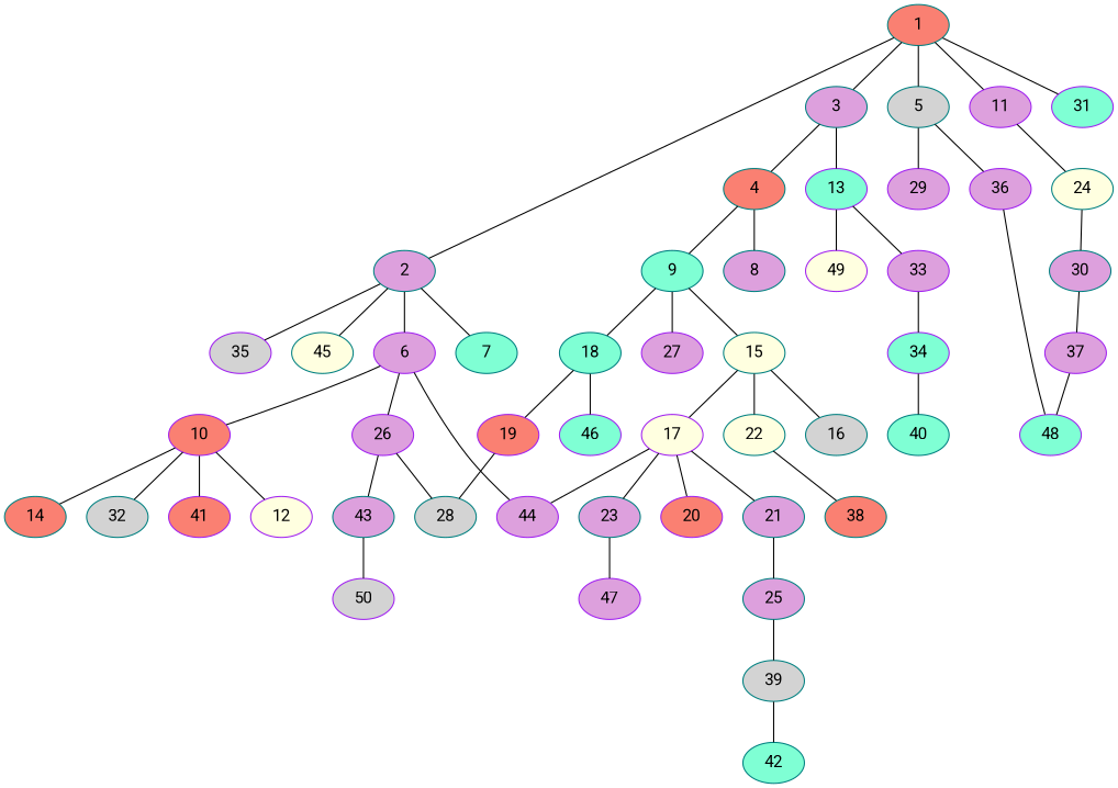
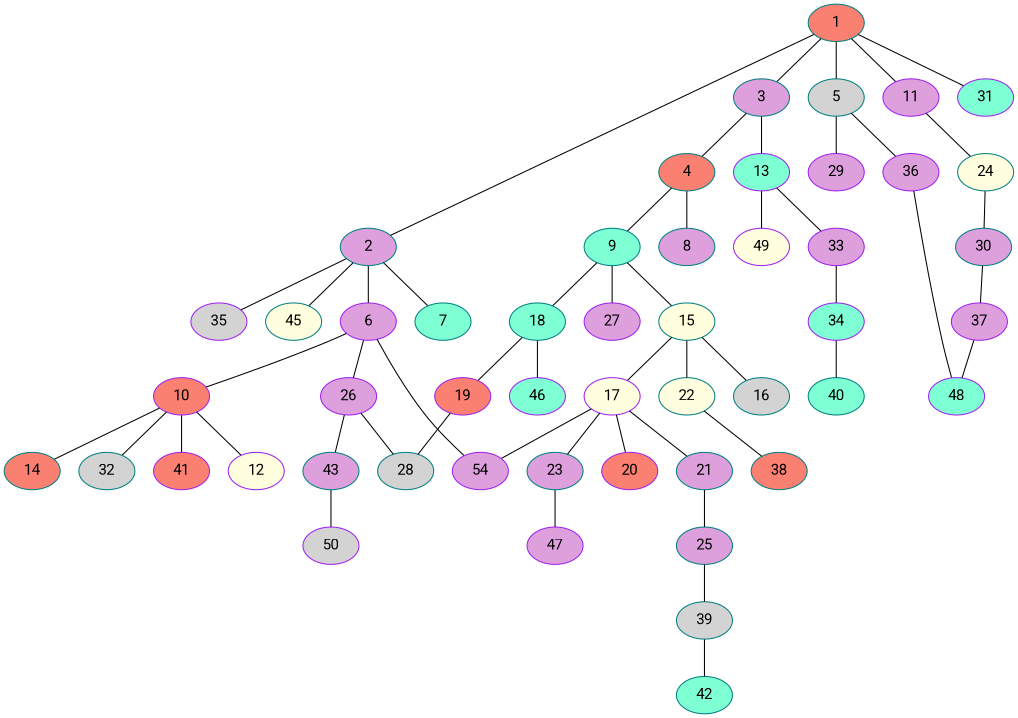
  graph {
    fontname=Roboto
    node [color=teal fillcolor=plum fontname=Roboto style=filled]
    edge [fontname=Roboto]
    1 [fillcolor=salmon]
    2
    3
    5 [fillcolor=lightgrey]
    11 [color=purple]
    31 [color=purple fillcolor=aquamarine]
    6 [color=purple]
    7 [fillcolor=aquamarine]
    35 [color=purple fillcolor=lightgrey]
    45 [fillcolor=lightyellow]
    4 [fillcolor=salmon]
    13 [color=purple fillcolor=aquamarine]
    29 [color=purple]
    36 [color=purple]
    24 [fillcolor=lightyellow]
    10 [color=purple fillcolor=salmon]
    26 [color=purple]
-   44 [color=purple]
+   44 [color=purple label=54]
    8
    9 [fillcolor=aquamarine]
    33 [color=purple]
    49 [color=purple fillcolor=lightyellow]
    48 [color=purple fillcolor=aquamarine]
    30
    12 [color=purple fillcolor=lightyellow]
    14 [fillcolor=salmon]
    32 [fillcolor=lightgrey]
    41 [color=purple fillcolor=salmon]
    28 [fillcolor=lightgrey]
    43
    15 [fillcolor=lightyellow]
    18 [fillcolor=aquamarine]
    27 [color=purple]
    34 [color=purple fillcolor=aquamarine]
    16 [fillcolor=lightgrey]
    17 [color=purple fillcolor=lightyellow]
    22 [fillcolor=lightyellow]
    19 [color=purple fillcolor=salmon]
    46 [color=purple fillcolor=aquamarine]
    50 [color=purple fillcolor=lightgrey]
    20 [color=purple fillcolor=salmon]
    21
    23
    38 [fillcolor=salmon]
    37 [color=purple]
    40 [fillcolor=aquamarine]
    25
    47 [color=purple]
    39 [fillcolor=lightgrey]
    42 [fillcolor=aquamarine]
    1 -- 2
    1 -- 3
    1 -- 5
    1 -- 11
    1 -- 31
    2 -- 6
    2 -- 7
    2 -- 35
    2 -- 45
    3 -- 4
    3 -- 13
    5 -- 29
    5 -- 36
    11 -- 24
    6 -- 10
    6 -- 26
    6 -- 44
    4 -- 8
    4 -- 9
    13 -- 33
    13 -- 49
    36 -- 48
    24 -- 30
    10 -- 12
    10 -- 14
    10 -- 32
    10 -- 41
    26 -- 28
    26 -- 43
    9 -- 15
    9 -- 18
    9 -- 27
    33 -- 34
    30 -- 37
    43 -- 50
    15 -- 16
    15 -- 17
    15 -- 22
    18 -- 19
    18 -- 46
    34 -- 40
    17 -- 44
    17 -- 20
    17 -- 21
    17 -- 23
    22 -- 38
    19 -- 28
    21 -- 25
    23 -- 47
    37 -- 48
    25 -- 39
    39 -- 42
  }
